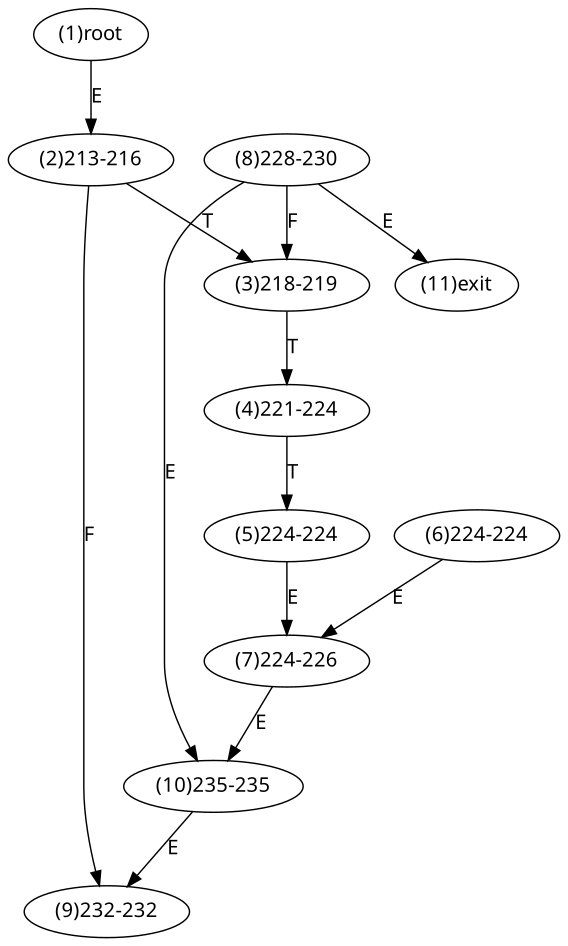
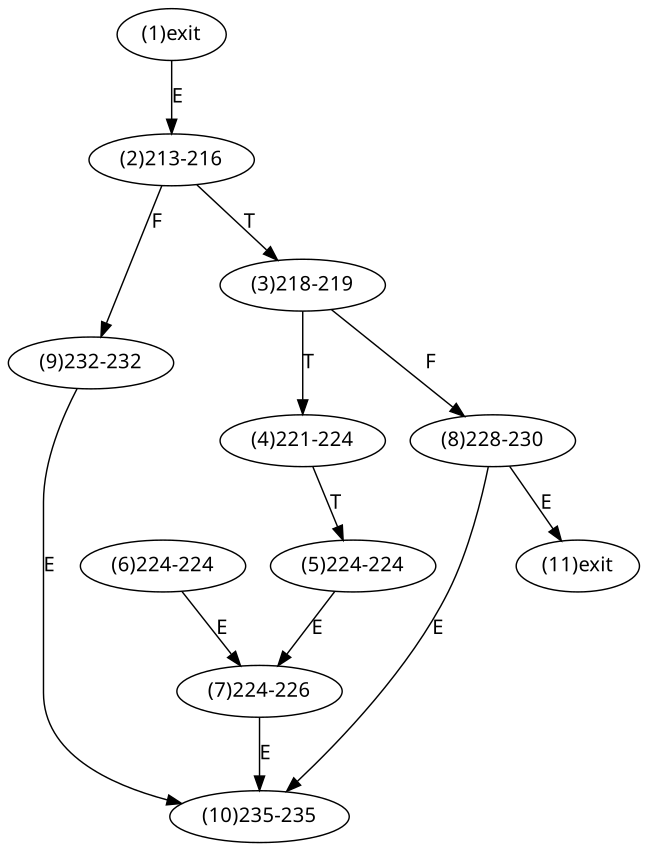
  digraph {
    fontname="Noto Sans"
    node [fontname="Noto Sans"]
    edge [fontname="Noto Sans"]
-   n1 [label="(1)root"]
+   n1 [label="(1)exit"]
    n2 [label="(2)213-216"]
    n3 [label="(3)218-219"]
    n4 [label="(9)232-232"]
    n5 [label="(4)221-224"]
    n6 [label="(8)228-230"]
    n7 [label="(10)235-235"]
    n8 [label="(5)224-224"]
    n9 [label="(11)exit"]
    n10 [label="(7)224-226"]
    n11 [label="(6)224-224"]
    n1 -> n2 [label=E]
    n2 -> n3 [label=T]
    n2 -> n4 [label=F]
    n3 -> n5 [label=T]
-   n6 -> n3 [label=F]
-   n7 -> n4 [label=E]
+   n3 -> n6 [label=F]
+   n4 -> n7 [label=E]
    n5 -> n8 [label=T]
    n6 -> n7 [label=E]
    n6 -> n9 [label=E]
    n8 -> n10 [label=E]
    n10 -> n7 [label=E]
    n11 -> n10 [label=E]
  }
